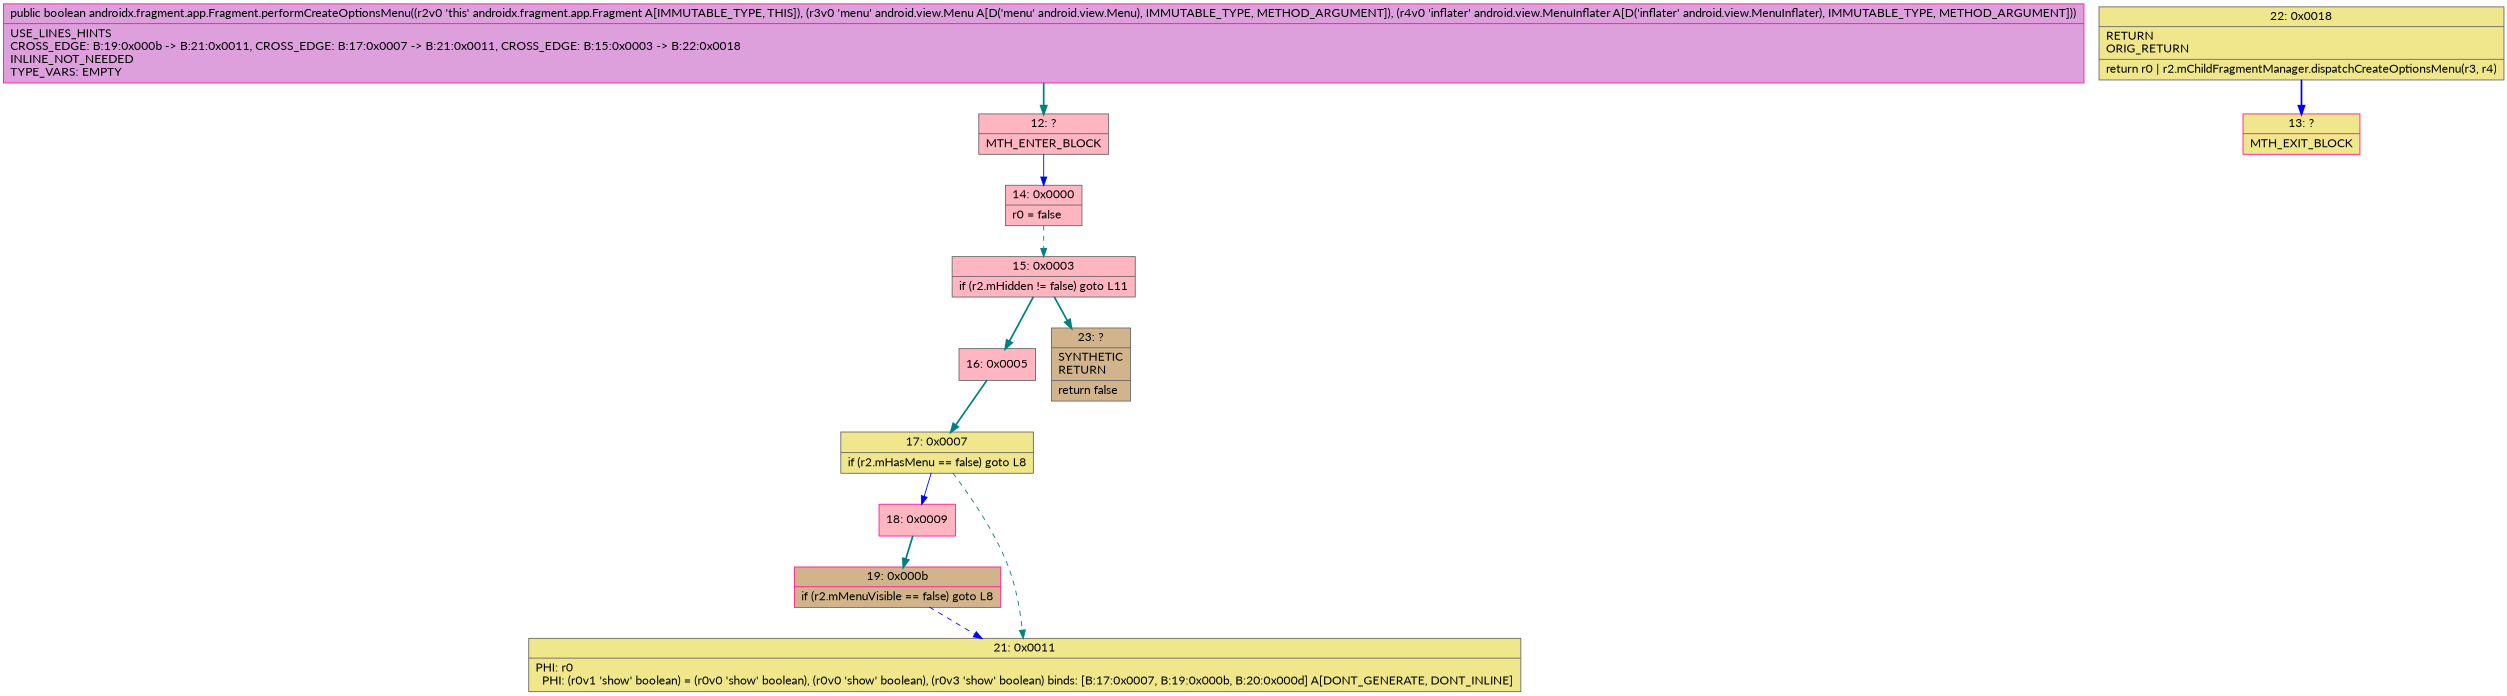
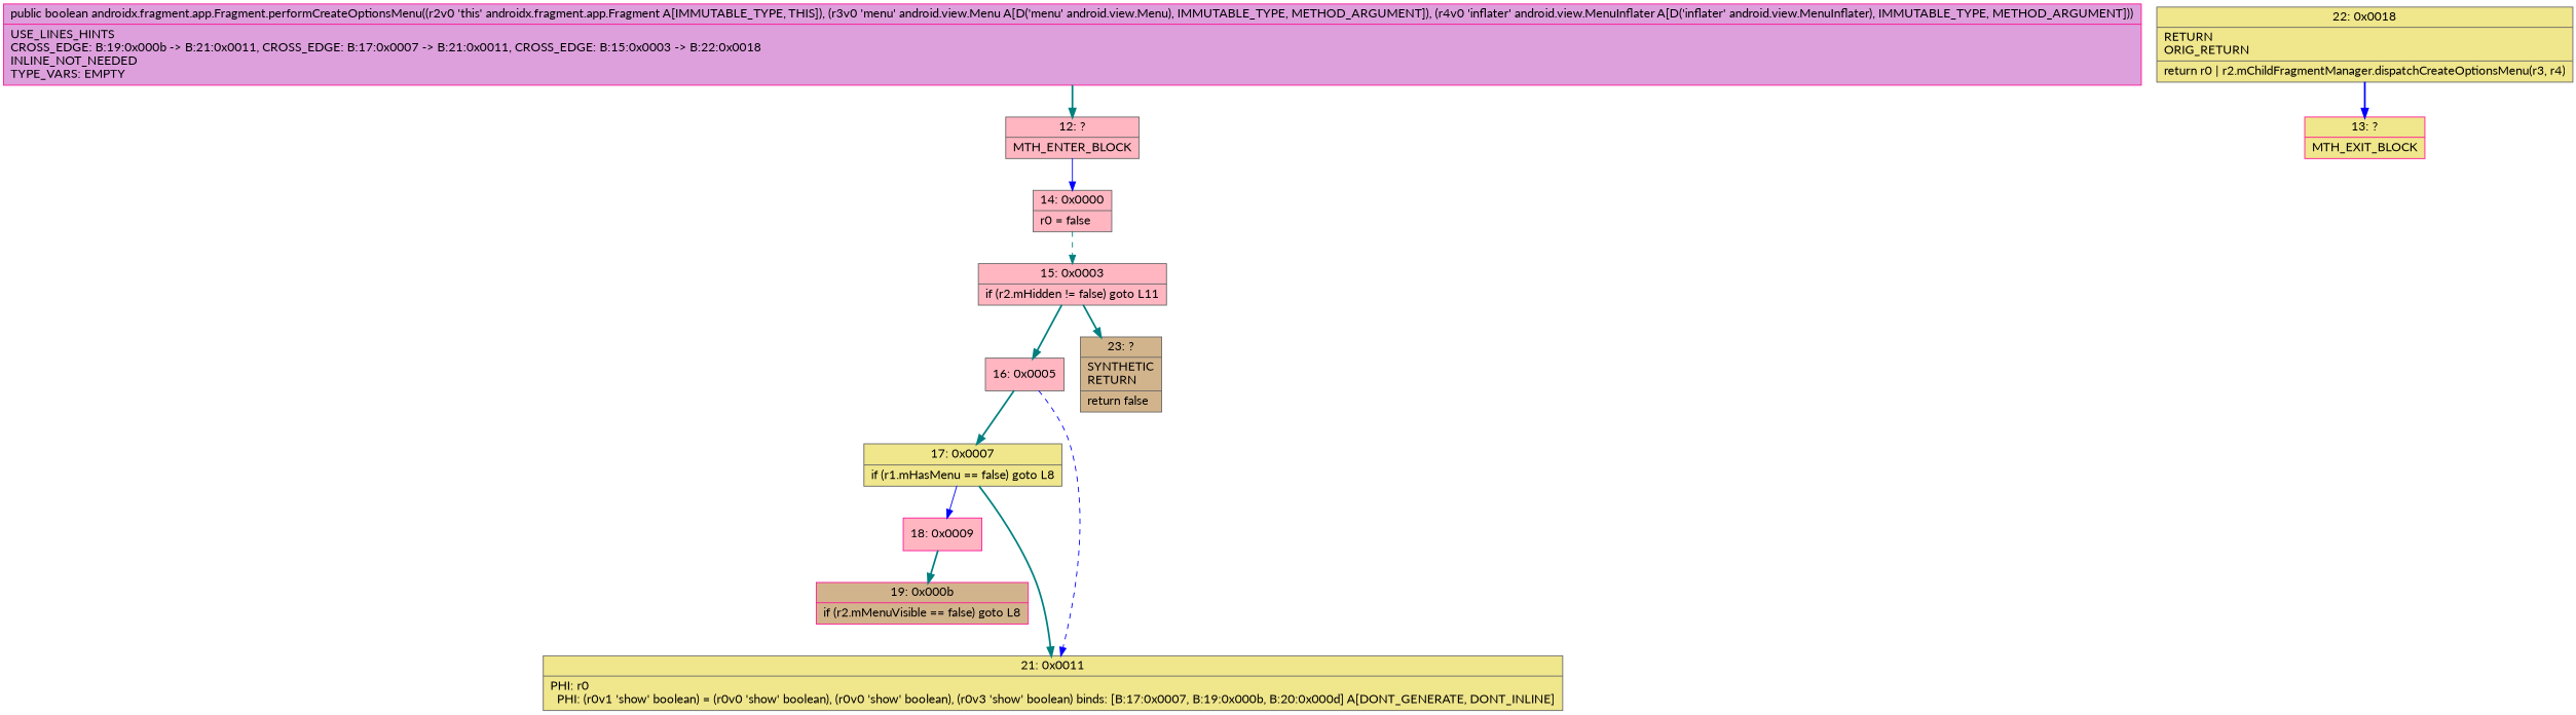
  digraph {
    fontname=Lato
    node [color=gray40 fillcolor=lightpink fontname=Lato shape=record style=filled]
    edge [color=teal fontname=Lato style=bold]
    n1 [label="{12\:\ ?|MTH_ENTER_BLOCK\l}"]
    n2 [label="{14\:\ 0x0000|r0 = false\l}"]
    n3 [label="{15\:\ 0x0003|if (r2.mHidden != false) goto L11\l}"]
    n4 [label="{16\:\ 0x0005}"]
    n5 [fillcolor=tan label="{23\:\ ?|SYNTHETIC\lRETURN\l|return false\l}"]
-   n6 [fillcolor=khaki label="{17\:\ 0x0007|if (r2.mHasMenu == false) goto L8\l}"]
+   n6 [fillcolor=khaki label="{17\:\ 0x0007|if (r1.mHasMenu == false) goto L8\l}"]
    n7 [color=deeppink label="{18\:\ 0x0009}"]
    n8 [fillcolor=khaki label="{21\:\ 0x0011|PHI: r0 \l  PHI: (r0v1 'show' boolean) = (r0v0 'show' boolean), (r0v0 'show' boolean), (r0v3 'show' boolean) binds: [B:17:0x0007, B:19:0x000b, B:20:0x000d] A[DONT_GENERATE, DONT_INLINE]\l}"]
    n9 [color=deeppink fillcolor=tan label="{19\:\ 0x000b|if (r2.mMenuVisible == false) goto L8\l}"]
    n10 [fillcolor=khaki label="{22\:\ 0x0018|RETURN\lORIG_RETURN\l|return r0 \| r2.mChildFragmentManager.dispatchCreateOptionsMenu(r3, r4)\l}"]
    n11 [color=deeppink fillcolor=khaki label="{13\:\ ?|MTH_EXIT_BLOCK\l}"]
    n12 [color=deeppink fillcolor=plum label="{public boolean androidx.fragment.app.Fragment.performCreateOptionsMenu((r2v0 'this' androidx.fragment.app.Fragment A[IMMUTABLE_TYPE, THIS]), (r3v0 'menu' android.view.Menu A[D('menu' android.view.Menu), IMMUTABLE_TYPE, METHOD_ARGUMENT]), (r4v0 'inflater' android.view.MenuInflater A[D('inflater' android.view.MenuInflater), IMMUTABLE_TYPE, METHOD_ARGUMENT]))  | USE_LINES_HINTS\lCROSS_EDGE: B:19:0x000b \-\> B:21:0x0011, CROSS_EDGE: B:17:0x0007 \-\> B:21:0x0011, CROSS_EDGE: B:15:0x0003 \-\> B:22:0x0018\lINLINE_NOT_NEEDED\lTYPE_VARS: EMPTY\l}"]
    n1 -> n2 [color=blue style=solid]
    n2 -> n3 [style=dashed]
    n3 -> n4
    n3 -> n5
    n4 -> n6
    n6 -> n7 [color=blue style=solid]
-   n6 -> n8 [style=dashed]
+   n6 -> n8
    n7 -> n9
-   n9 -> n8 [color=blue style=dashed]
+   n4 -> n8 [color=blue style=dashed]
    n10 -> n11 [color=blue]
    n12 -> n1
  }
